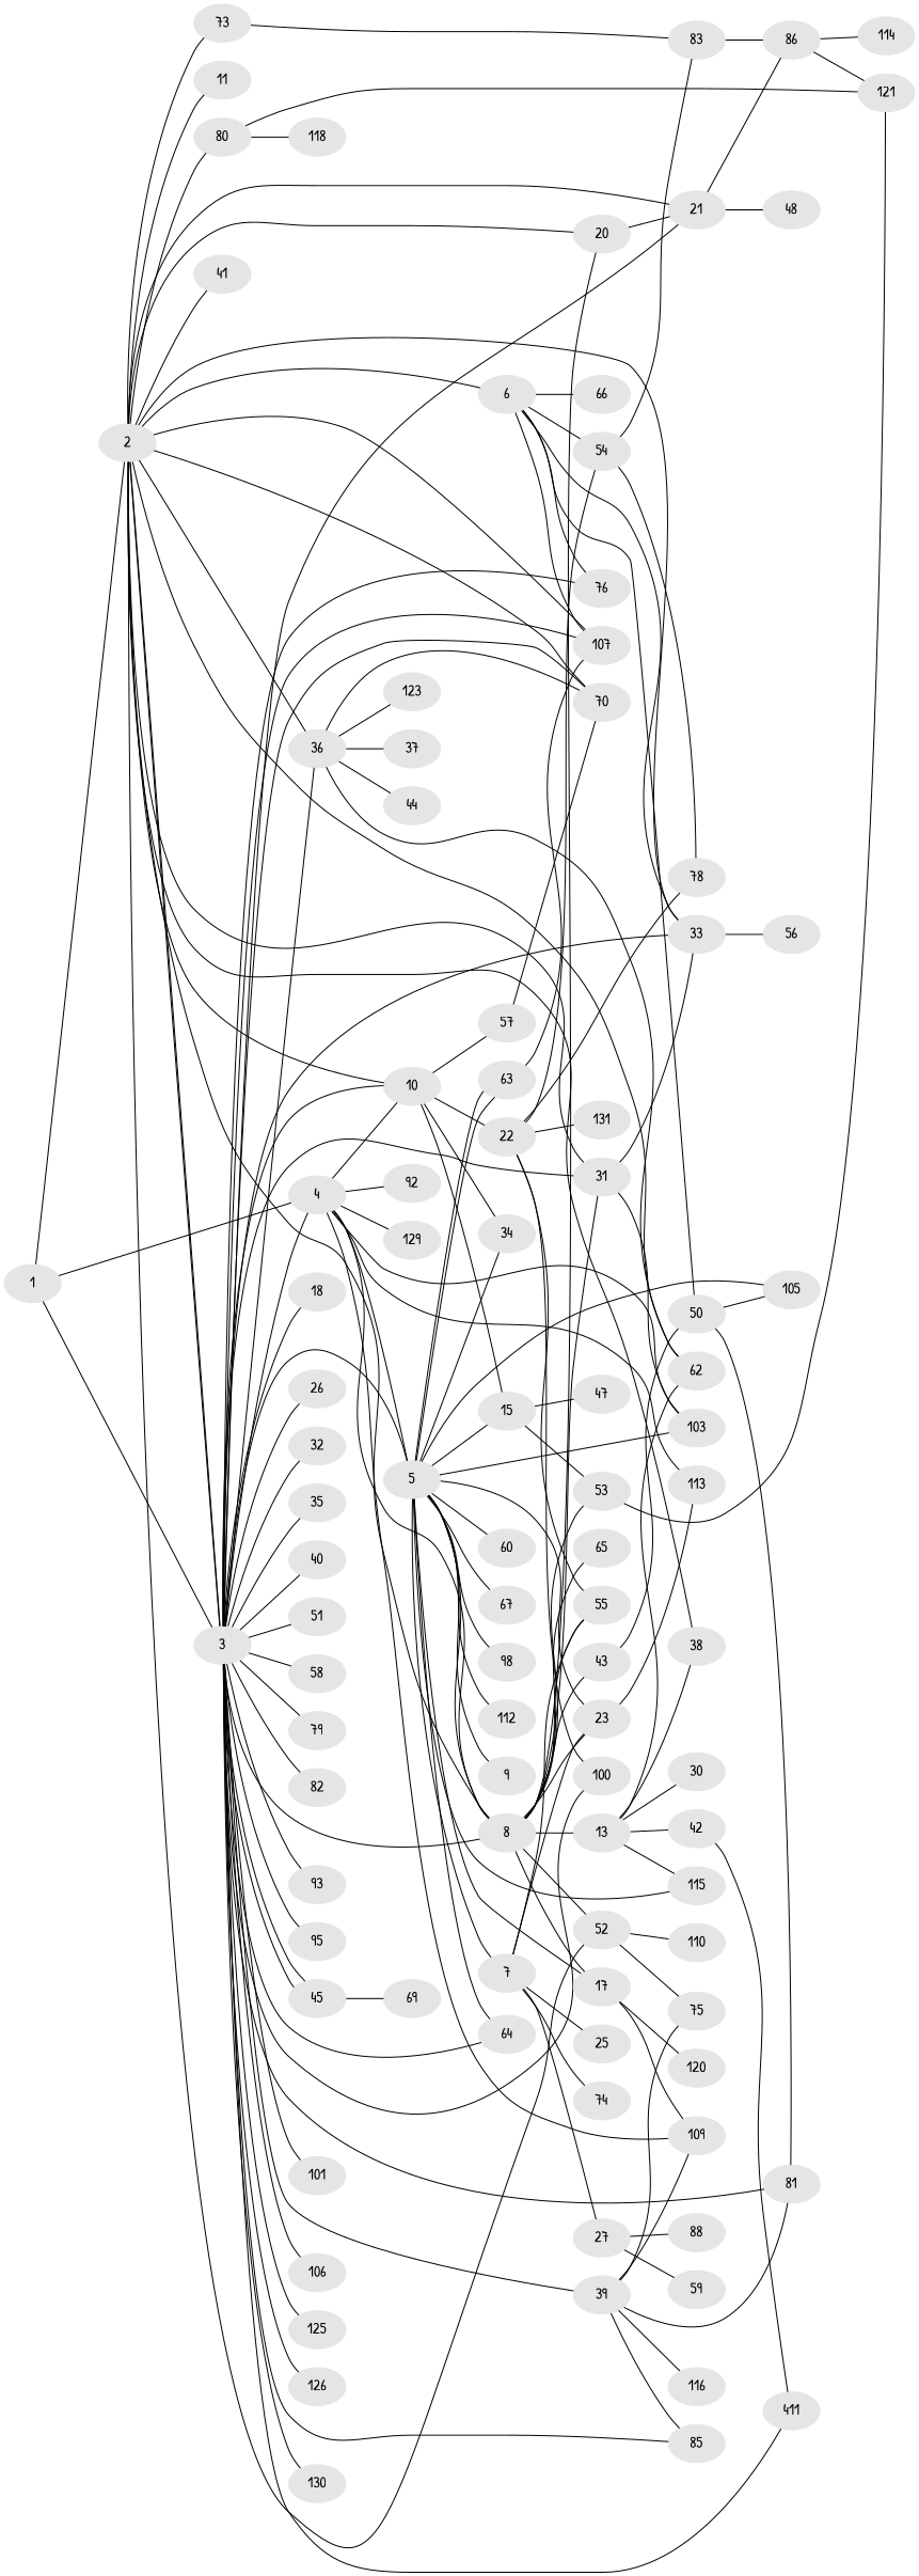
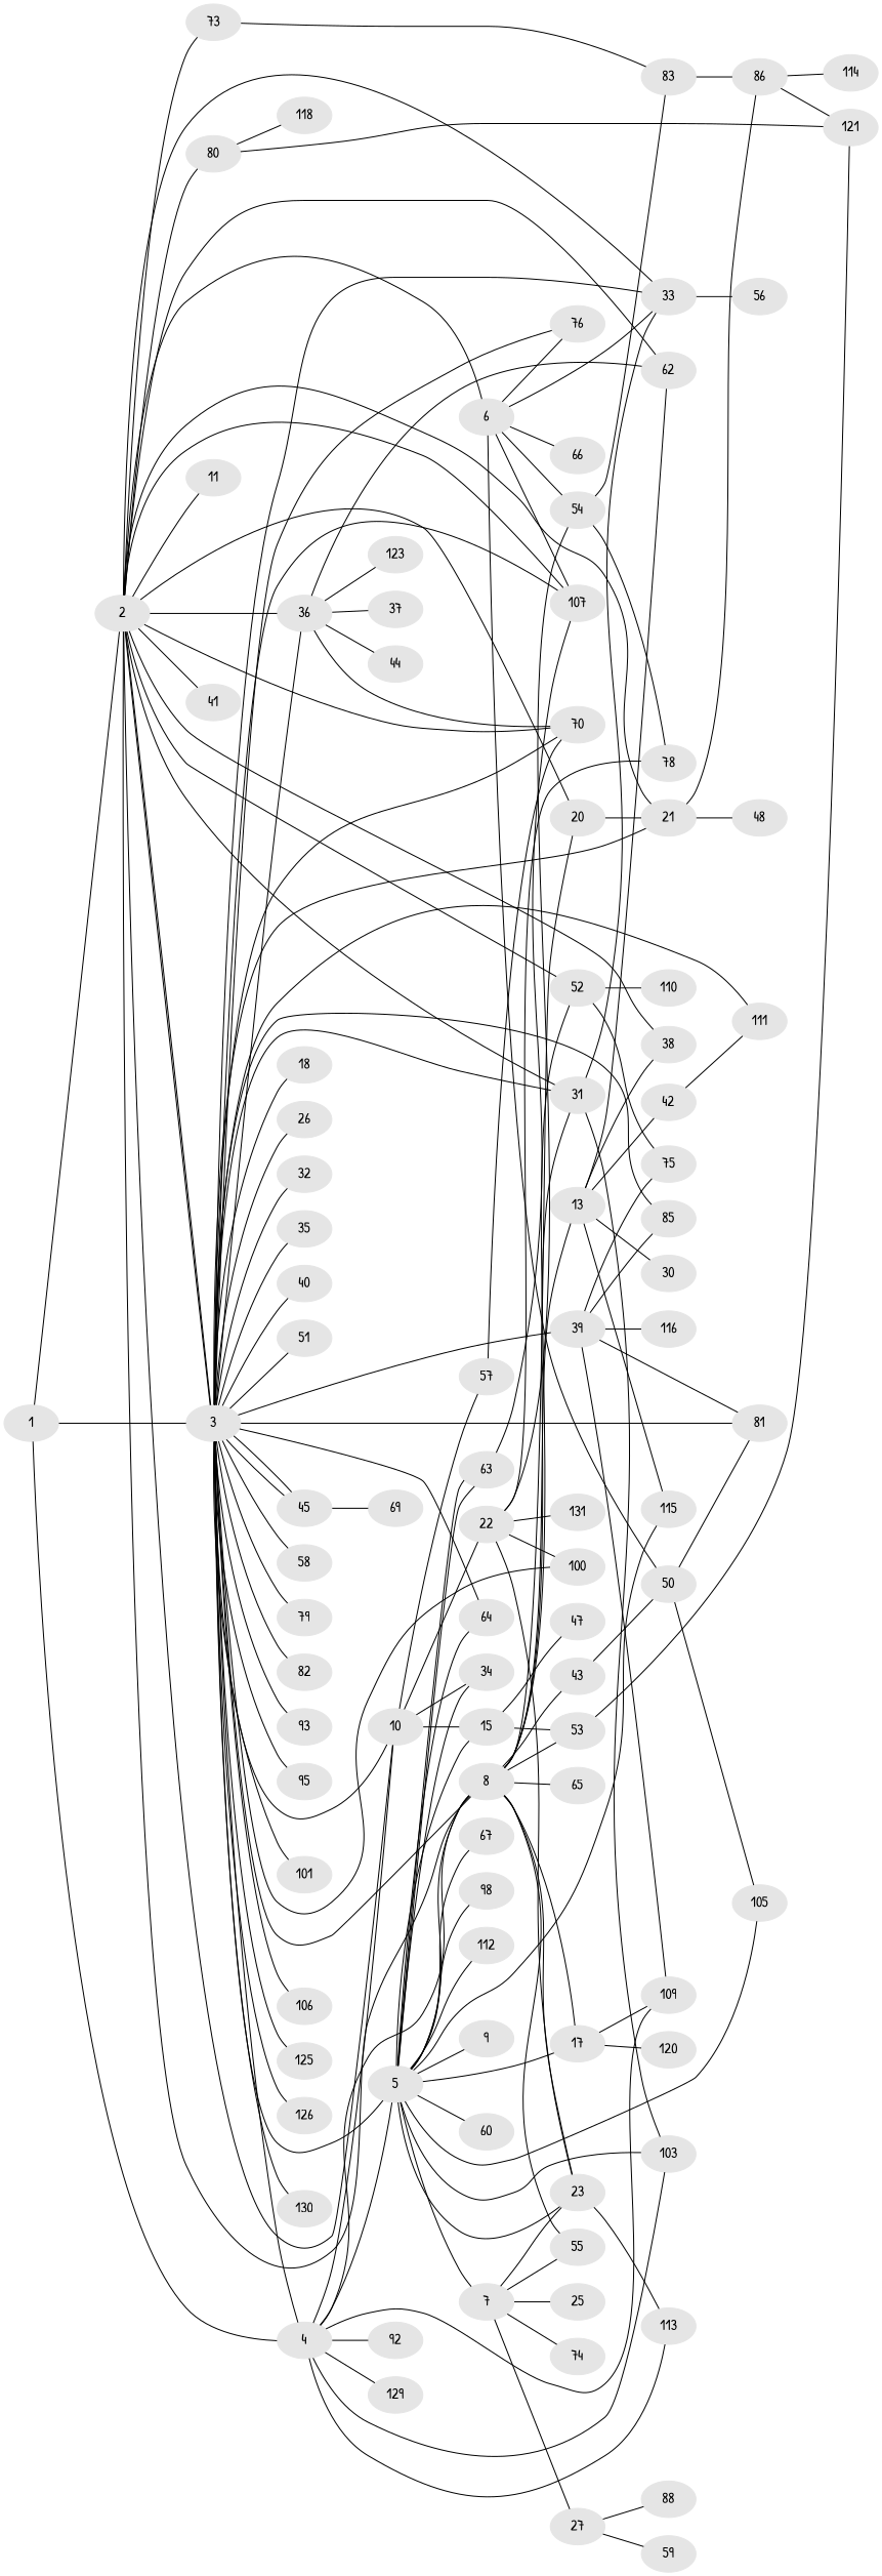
  graph {
    fontname="Patrick Hand"
    rankdir=LR
    node [color=gray90 fontname="Patrick Hand" style=filled]
    edge [fontname="Patrick Hand"]
    1 [super="+77"]
    2 [super="+11"]
    3 [super="+71"]
    4 [super="+117"]
    6 [super="+29"]
    8 [super="+28"]
    10 [super="+19"]
    n8 [label=11 super="+24"]
    20 [super="+49"]
    21
    31 [super="+108"]
    33 [super="+46"]
    36 [super="+124"]
    38
    41
    52
    62 [super="+119"]
    70 [super="+102"]
    73
    80 [super="+84"]
    107
    5 [super="+14"]
    18
    26
    32
    35
    39 [super="+104"]
    40
    45
    51
    58
    64
    76
    79
    81 [super="+89"]
    82
    85
    93
    95
    100
    101
    106
-   111 [label=411]
+   111
    125
    126
    130
    92
    103
    109
    113
    129
    50
    54 [super="+94"]
    66
    17
    23 [super="+122"]
    55
    13 [super="+128"]
    43 [super="+72"]
    53 [super="+61"]
    65
    15 [super="+90"]
    34
    22 [super="+68"]
    57
    48
    86 [super="+99"]
    56
    37
    44
    123
    75
    110
    83
    121 [super="+127"]
    118
    7 [super="+12"]
    9
    60
    63 [super="+87"]
    67
    98
    105
    112
    115
    116
    69
    25
    27 [super="+91"]
    74
    47
    120
    78 [super="+97"]
    59
    88
    30
    42
    131
    114
    1 -- 2
    1 -- 3
    1 -- 4
    2 -- 3
    2 -- 3
    2 -- 6
    2 -- 8
    2 -- 10
    2 -- n8
    2 -- 20
    2 -- 21
    2 -- 31
    2 -- 33
    2 -- 36
    2 -- 38
    2 -- 41
    2 -- 52
    2 -- 62
    2 -- 70
    2 -- 73
    2 -- 80 [weight=2]
    2 -- 107
    3 -- 4
    3 -- 8
    3 -- 10
    3 -- 21
    3 -- 31
    3 -- 33
    3 -- 36
    3 -- 70
    3 -- 107
    3 -- 5
    3 -- 18
    3 -- 26
    3 -- 32
    3 -- 35
    3 -- 39
    3 -- 40
    3 -- 45
    3 -- 45
    3 -- 51
    3 -- 58
    3 -- 64
    3 -- 76
    3 -- 79
    3 -- 81
    3 -- 82
    3 -- 85
    3 -- 93
    3 -- 95
    3 -- 100
    3 -- 101
    3 -- 106
    3 -- 111
    3 -- 125
    3 -- 126
    3 -- 130
    4 -- 8
    4 -- 10
    4 -- 5
    4 -- 92
    4 -- 103
    4 -- 109
    4 -- 113
    4 -- 129
    6 -- 33
    6 -- 107
    6 -- 76
    6 -- 50
    6 -- 54
    6 -- 66
    8 -- 20
    8 -- 31
    8 -- 52
    8 -- 17
    8 -- 23
    8 -- 55
    8 -- 13
    8 -- 43
    8 -- 53
    8 -- 65
    10 -- 15
    10 -- 34
    10 -- 22
    10 -- 57
    20 -- 21
    21 -- 48
    21 -- 86
    31 -- 33
    31 -- 103
    33 -- 56
    36 -- 62
    36 -- 70
    36 -- 37
    36 -- 44
    36 -- 123
    52 -- 75
    52 -- 110
    73 -- 83
    80 -- 121
    80 -- 118
    5 -- 8
    5 -- 64
    5 -- 103
    5 -- 17
    5 -- 23
    5 -- 15
    5 -- 34
    5 -- 7
    5 -- 9
    5 -- 60
    5 -- 63
    5 -- 63
    5 -- 67
    5 -- 98
    5 -- 105
    5 -- 112
    5 -- 115
    39 -- 81
    39 -- 85
    39 -- 109
    39 -- 75 [weight=2]
    39 -- 116
    45 -- 69
    50 -- 81
    50 -- 105
    54 -- 83
    54 -- 78
    17 -- 109
    17 -- 120
    23 -- 113
    13 -- 38
    13 -- 62
    13 -- 115
    13 -- 30
    13 -- 42
    43 -- 50
    53 -- 121
    15 -- 53
    15 -- 47
    22 -- 100
    22 -- 54
-   22 -- 55 [weight=2]
+   22 -- 23 [weight=2]
    22 -- 78 [weight=2]
    22 -- 131
    57 -- 70
    86 -- 121
    86 -- 114
    83 -- 86
    7 -- 23
    7 -- 55
    7 -- 25
    7 -- 27
    7 -- 74
    63 -- 107
    27 -- 59
    27 -- 88
    42 -- 111
  }
